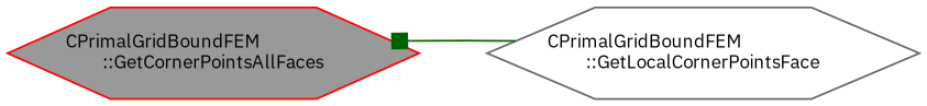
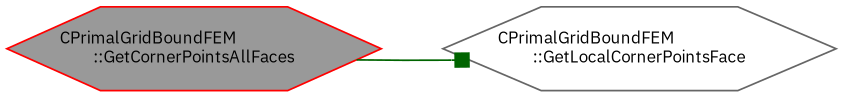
  digraph {
    rankdir=LR
    fontname="IBM Plex Sans"
    node [fontname="IBM Plex Sans" fontsize=10 shape=hexagon style=filled]
    n1 [color=red fillcolor=grey60 fontcolor=black height=0.2 label="CPrimalGridBoundFEM\l::GetCornerPointsAllFaces" width=0.4]
    n2 [color=gray40 fillcolor=white height=0.2 label="CPrimalGridBoundFEM\l::GetLocalCornerPointsFace" width=0.4]
-   n2 -> n1 [color=darkgreen fontname="IBM Plex Sans" fontsize=10 labelfontname=Helvetica labelfontsize=10 style=solid arrowhead=box]
+   n1 -> n2 [color=darkgreen fontname="IBM Plex Sans" fontsize=10 labelfontname=Helvetica labelfontsize=10 style=solid arrowhead=box]
  }
